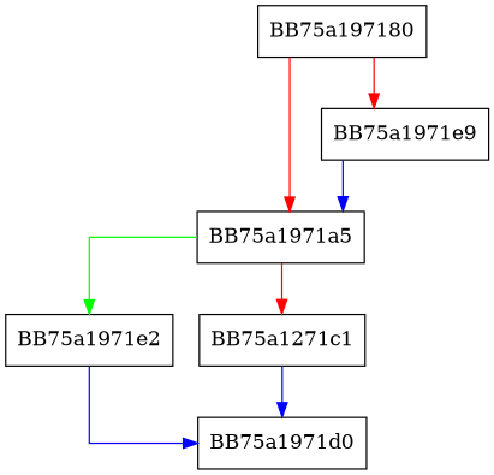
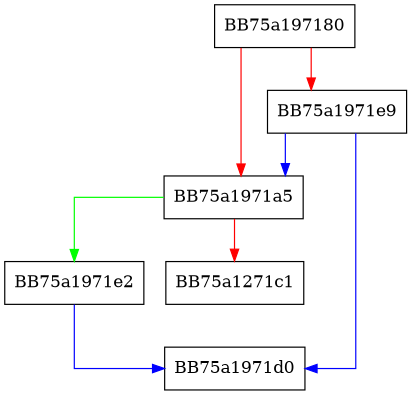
  digraph {
    splines=ortho
    node [shape=box]
    edge [color=red]
    BB75a197180
    BB75a1971e9
    BB75a1971a5
    BB75a1971e2
    n5 [label=BB75a1271c1]
    BB75a1971d0
    BB75a197180 -> BB75a1971e9
    BB75a197180 -> BB75a1971a5
    BB75a1971e9 -> BB75a1971a5 [color=blue]
    BB75a1971a5 -> BB75a1971e2 [color=green]
    BB75a1971a5 -> n5
    BB75a1971e2 -> BB75a1971d0 [color=blue]
-   n5 -> BB75a1971d0 [color=blue]
+   BB75a1971e9 -> BB75a1971d0 [color=blue]
  }
